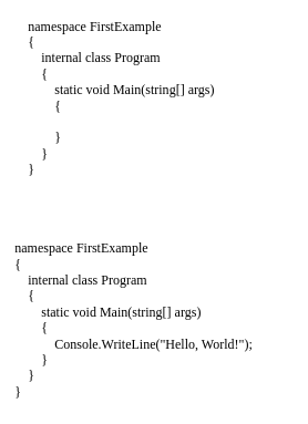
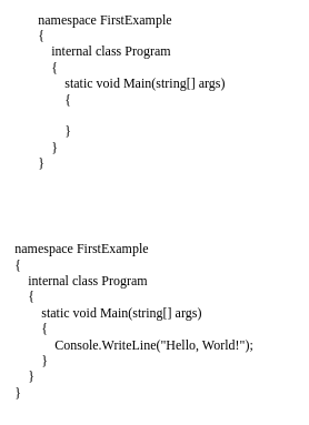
  <mxCell id="0" />
  <mxCell id="1" parent="0" />
- <mxCell id="2" value="namespace FirstExample&#10;{&#10;    internal class Program&#10;    {&#10;        static void Main(string[] args)&#10;        {&#10;           &#10;        }&#10;    }&#10;}" style="text;whiteSpace=wrap;fontSize=20;fontFamily=Architects Daughter;" vertex="1" parent="1"><mxGeometry x="40" y="20" width="369" height="262" as="geometry" /></mxCell>
+ <mxCell id="2" value="namespace FirstExample&#10;{&#10;    internal class Program&#10;    {&#10;        static void Main(string[] args)&#10;        {&#10;           &#10;        }&#10;    }&#10;}" style="text;whiteSpace=wrap;fontSize=20;fontFamily=Architects Daughter;" vertex="1" parent="1"><mxGeometry x="55" y="10" width="369" height="262" as="geometry" /></mxCell>
  <mxCell id="3" value="namespace FirstExample&#10;{&#10;    internal class Program&#10;    {&#10;        static void Main(string[] args)&#10;        {&#10;            Console.WriteLine(&quot;Hello, World!&quot;);&#10;        }&#10;    }&#10;}" style="text;whiteSpace=wrap;fontSize=20;fontFamily=Architects Daughter;" vertex="1" parent="1"><mxGeometry x="20" y="354" width="421" height="262" as="geometry" /></mxCell>
